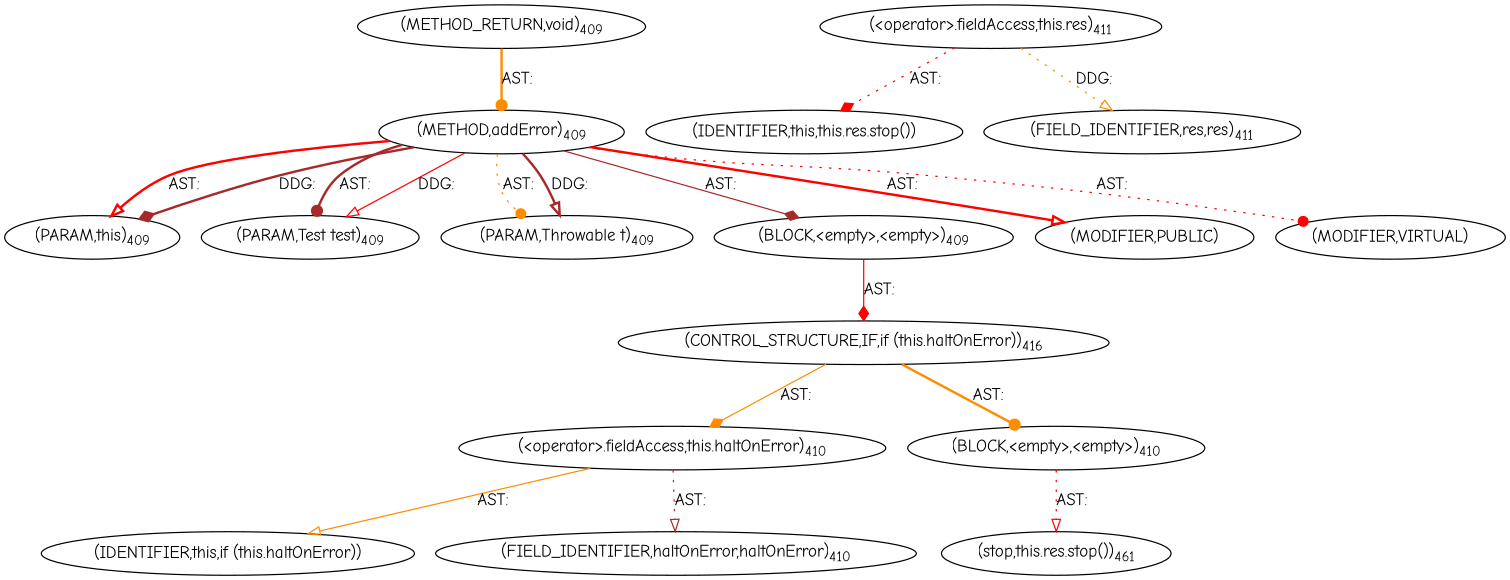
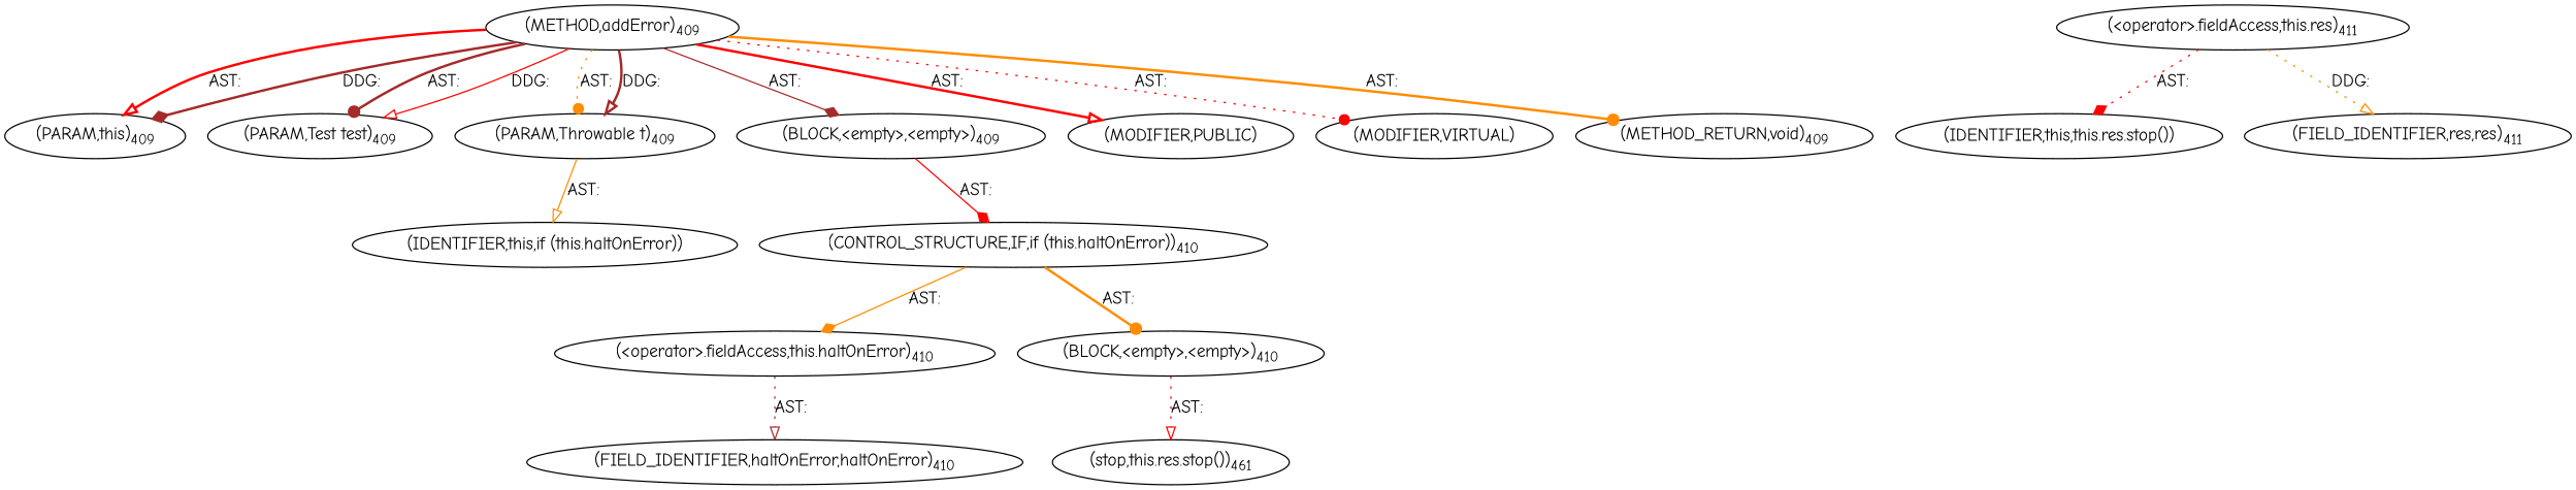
  digraph {
    fontname="Comic Neue"
    node [fontname="Comic Neue"]
    edge [arrowhead=onormal color=red fontname="Comic Neue" style=bold]
    n1 [label=<(METHOD,addError)<SUB>409</SUB>>]
    n2 [label=<(PARAM,this)<SUB>409</SUB>>]
    n3 [label=<(PARAM,Test test)<SUB>409</SUB>>]
    n4 [label=<(PARAM,Throwable t)<SUB>409</SUB>>]
    n5 [label=<(BLOCK,&lt;empty&gt;,&lt;empty&gt;)<SUB>409</SUB>>]
    n6 [label=<(MODIFIER,PUBLIC)>]
    n7 [label=<(MODIFIER,VIRTUAL)>]
    n8 [label=<(METHOD_RETURN,void)<SUB>409</SUB>>]
-   n9 [label=<(CONTROL_STRUCTURE,IF,if (this.haltOnError))<SUB>416</SUB>>]
+   n9 [label=<(CONTROL_STRUCTURE,IF,if (this.haltOnError))<SUB>410</SUB>>]
    n10 [label=<(&lt;operator&gt;.fieldAccess,this.haltOnError)<SUB>410</SUB>>]
    n11 [label=<(BLOCK,&lt;empty&gt;,&lt;empty&gt;)<SUB>410</SUB>>]
    n12 [label=<(IDENTIFIER,this,if (this.haltOnError))>]
    n13 [label=<(FIELD_IDENTIFIER,haltOnError,haltOnError)<SUB>410</SUB>>]
    n14 [label=<(stop,this.res.stop())<SUB>461</SUB>>]
    n15 [label=<(&lt;operator&gt;.fieldAccess,this.res)<SUB>411</SUB>>]
    n16 [label=<(IDENTIFIER,this,this.res.stop())>]
    n17 [label=<(FIELD_IDENTIFIER,res,res)<SUB>411</SUB>>]
    n1 -> n2 [label="AST: "]
    n1 -> n2 [arrowhead=diamond color=brown label="DDG: "]
    n1 -> n3 [arrowhead=dot color=brown label="AST: "]
    n1 -> n3 [label="DDG: " style=solid]
    n1 -> n4 [arrowhead=dot color=darkorange label="AST: " style=dotted]
    n1 -> n4 [color=brown label="DDG: "]
    n1 -> n5 [arrowhead=diamond color=brown label="AST: " style=solid]
    n1 -> n6 [label="AST: "]
    n1 -> n7 [arrowhead=dot label="AST: " style=dotted]
-   n8 -> n1 [arrowhead=dot color=darkorange label="AST: "]
+   n1 -> n8 [arrowhead=dot color=darkorange label="AST: "]
    n5 -> n9 [arrowhead=diamond label="AST: " style=solid]
    n9 -> n10 [arrowhead=diamond color=darkorange label="AST: " style=solid]
    n9 -> n11 [arrowhead=dot color=darkorange label="AST: "]
-   n10 -> n12 [color=darkorange label="AST: " style=solid]
+   n4 -> n12 [color=darkorange label="AST: " style=solid]
    n10 -> n13 [color=brown label="AST: " style=dotted]
    n11 -> n14 [label="AST: " style=dotted]
    n15 -> n16 [arrowhead=diamond label="AST: " style=dotted]
    n15 -> n17 [color=darkorange label="DDG: " style=dotted]
  }
